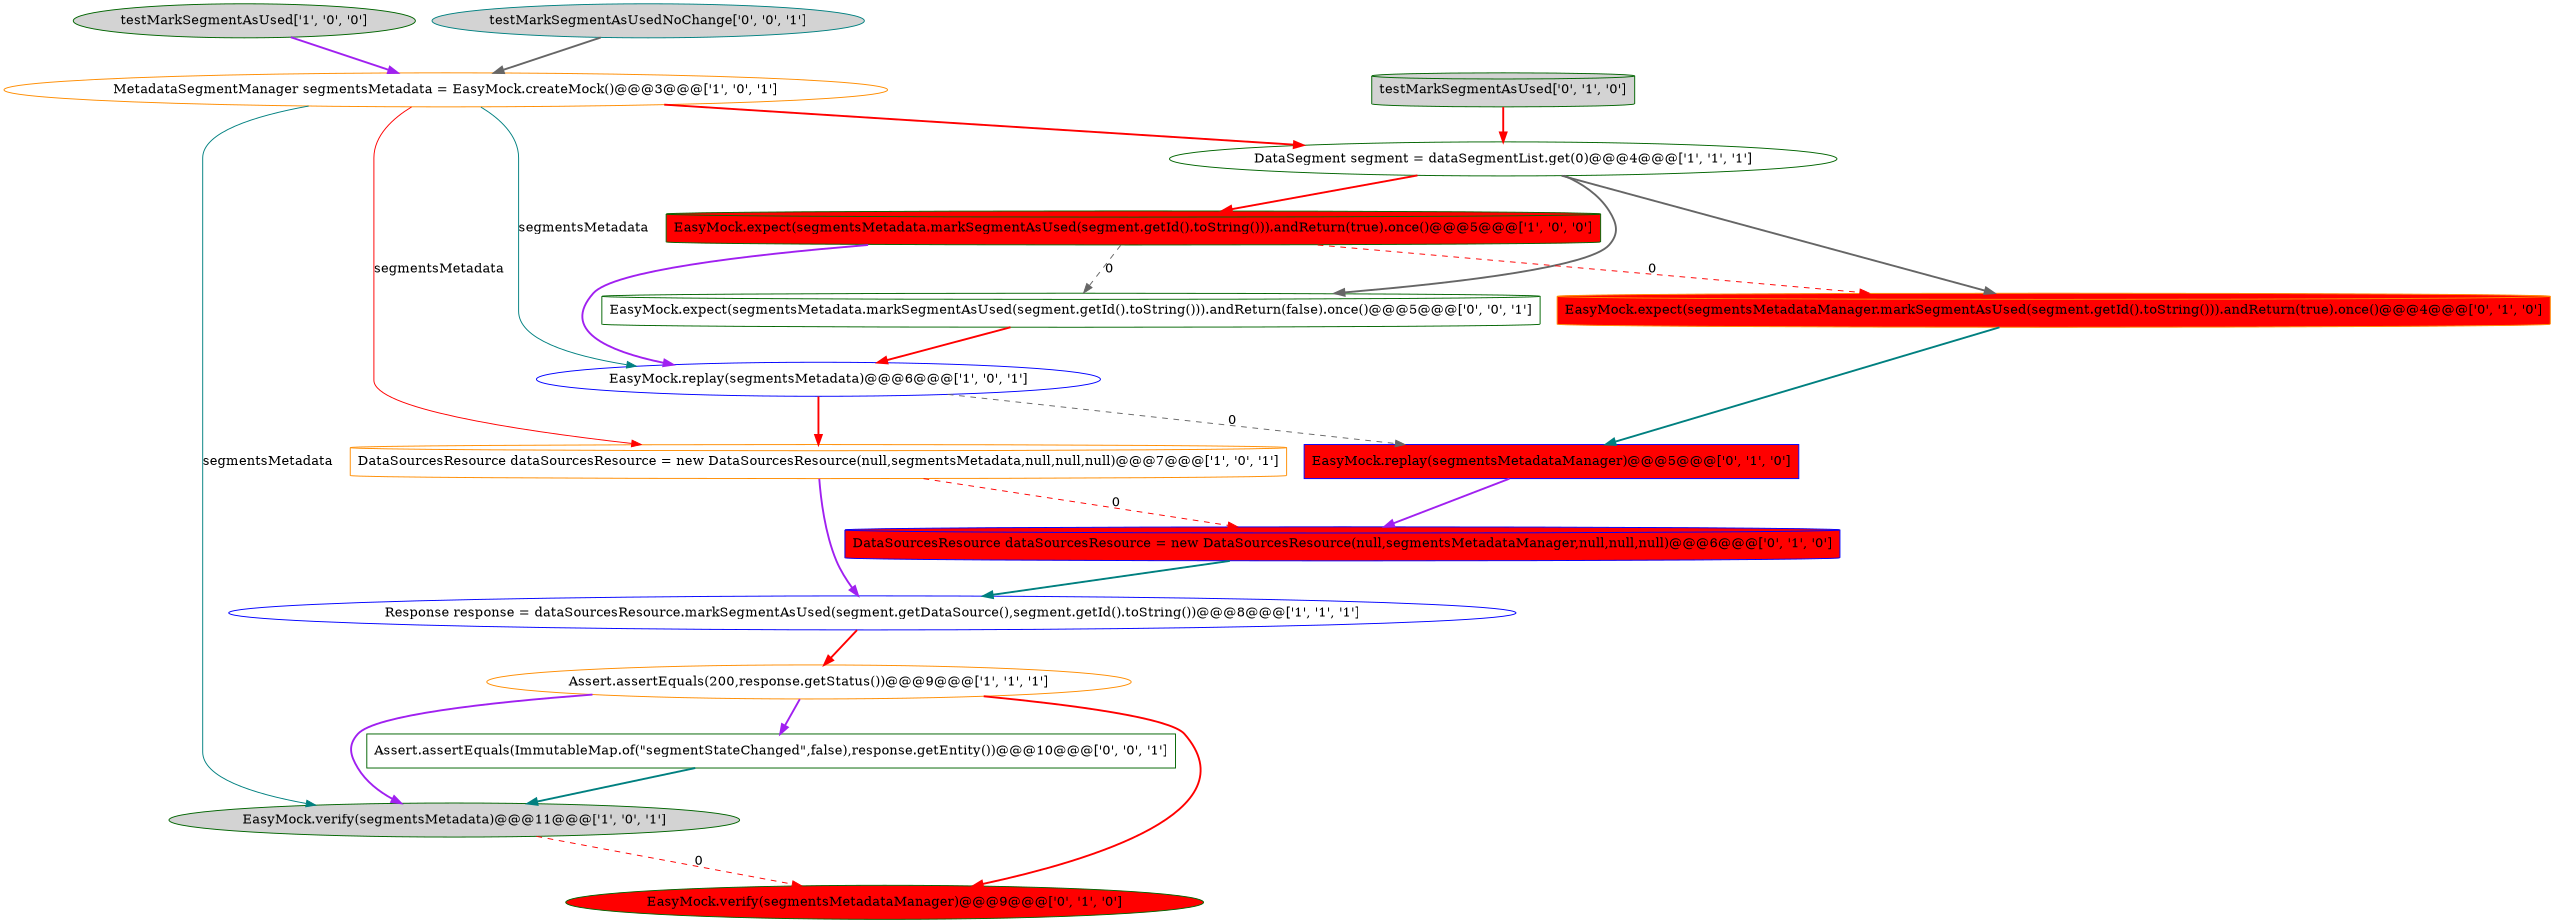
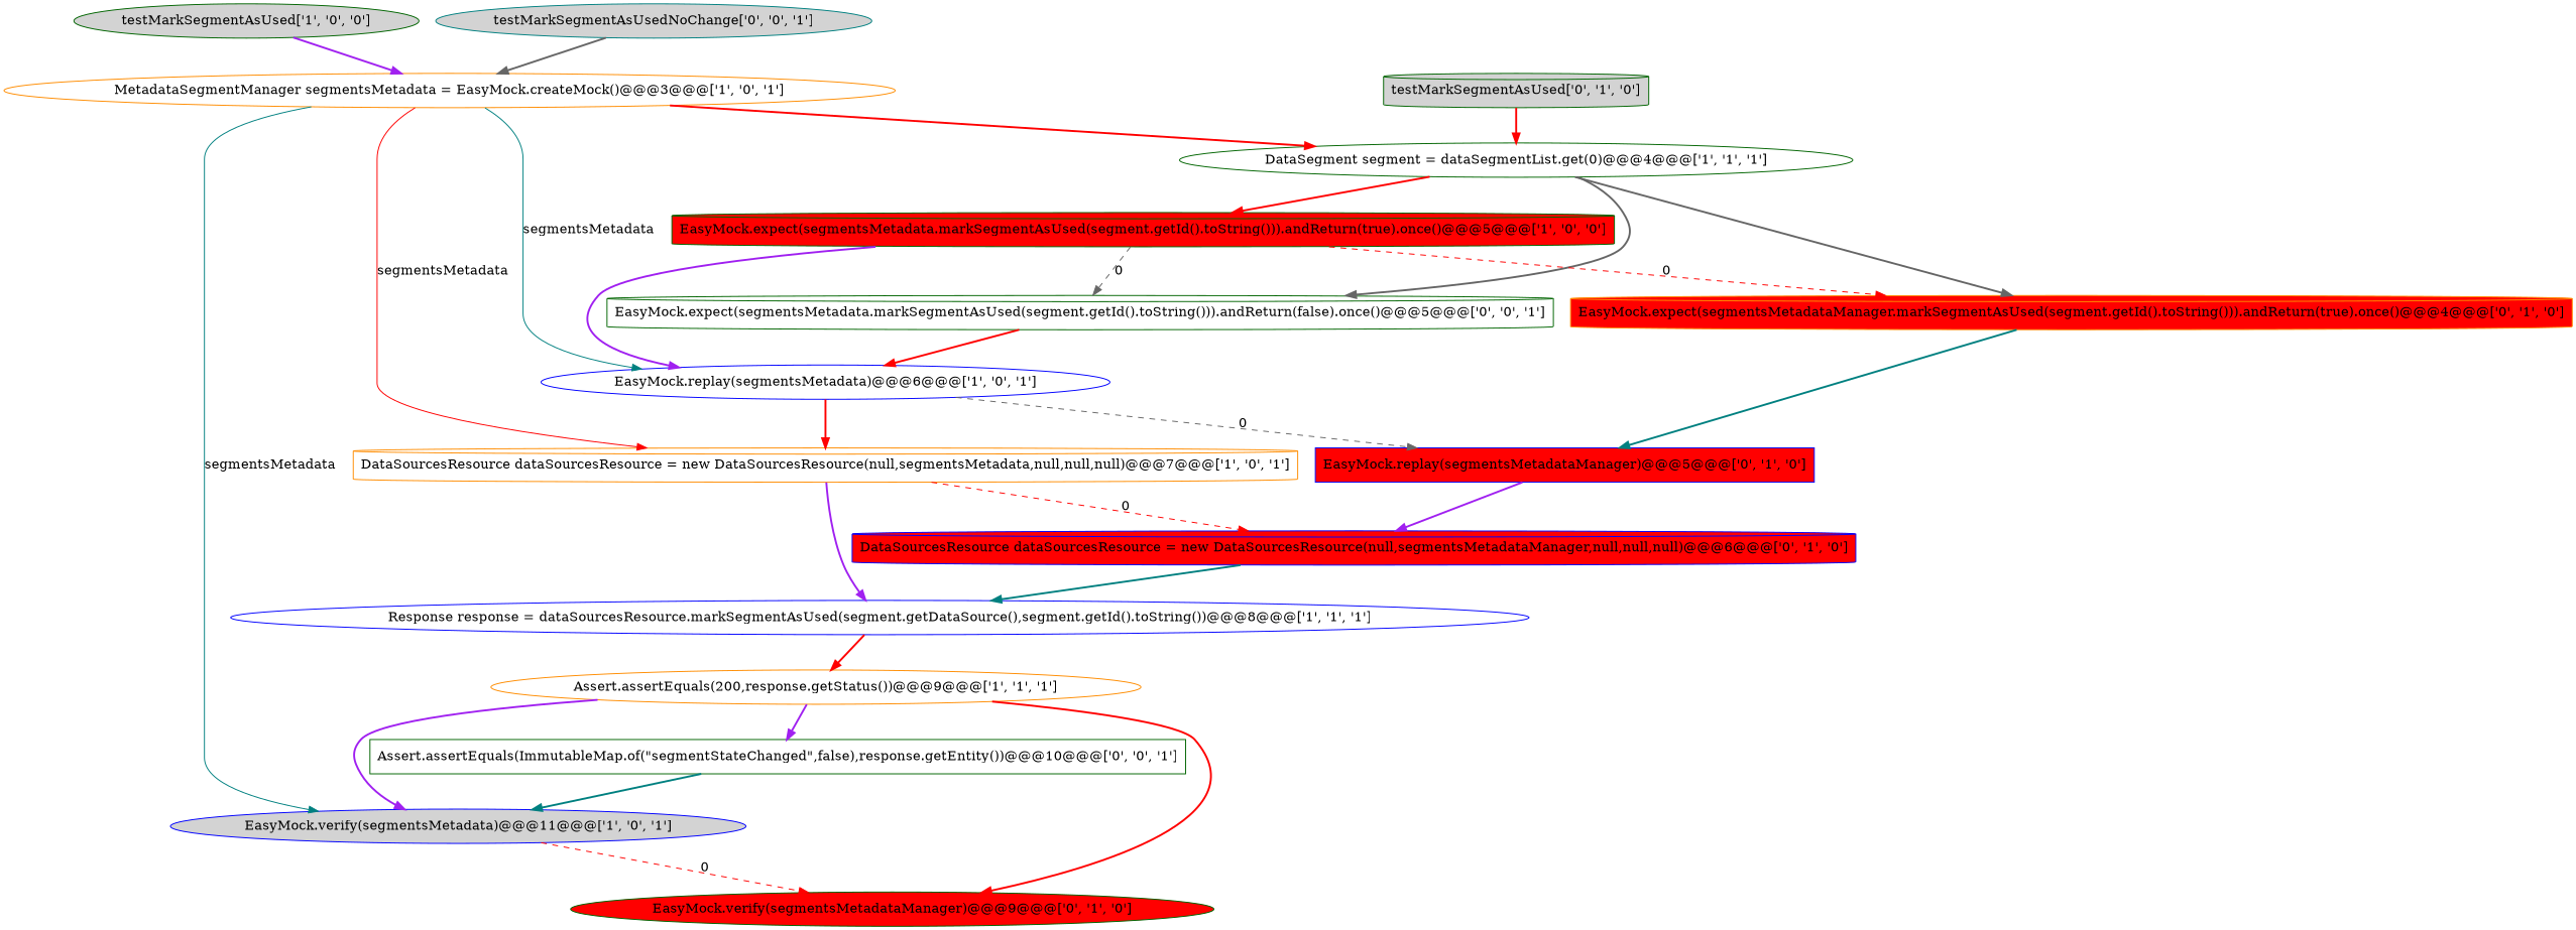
  digraph {
    node [color=darkgreen fillcolor=white shape=ellipse style=filled]
    edge [color=red style=bold]
    n1 [fillcolor=lightgray label="testMarkSegmentAsUsed['1', '0', '0']"]
    n2 [color=darkorange label="MetadataSegmentManager segmentsMetadata = EasyMock.createMock()@@@3@@@['1', '0', '1']"]
    n3 [label="DataSegment segment = dataSegmentList.get(0)@@@4@@@['1', '1', '1']"]
    n4 [color=blue label="EasyMock.replay(segmentsMetadata)@@@6@@@['1', '0', '1']"]
    n5 [color=darkorange label="DataSourcesResource dataSourcesResource = new DataSourcesResource(null,segmentsMetadata,null,null,null)@@@7@@@['1', '0', '1']" shape=cylinder]
-   n6 [fillcolor=lightgray label="EasyMock.verify(segmentsMetadata)@@@11@@@['1', '0', '1']"]
+   n6 [color=blue fillcolor=lightgray label="EasyMock.verify(segmentsMetadata)@@@11@@@['1', '0', '1']"]
    n7 [fillcolor=red label="EasyMock.expect(segmentsMetadata.markSegmentAsUsed(segment.getId().toString())).andReturn(true).once()@@@5@@@['1', '0', '0']" shape=cylinder]
    n8 [label="EasyMock.expect(segmentsMetadata.markSegmentAsUsed(segment.getId().toString())).andReturn(false).once()@@@5@@@['0', '0', '1']" shape=cylinder]
    n9 [color=darkorange fillcolor=red label="EasyMock.expect(segmentsMetadataManager.markSegmentAsUsed(segment.getId().toString())).andReturn(true).once()@@@4@@@['0', '1', '0']" shape=cylinder]
    n10 [color=blue fillcolor=red label="EasyMock.replay(segmentsMetadataManager)@@@5@@@['0', '1', '0']" shape=box]
    n11 [fillcolor=red label="EasyMock.verify(segmentsMetadataManager)@@@9@@@['0', '1', '0']"]
    n12 [fillcolor=lightgray label="testMarkSegmentAsUsed['0', '1', '0']" shape=cylinder]
    n13 [color=blue label="Response response = dataSourcesResource.markSegmentAsUsed(segment.getDataSource(),segment.getId().toString())@@@8@@@['1', '1', '1']"]
    n14 [color=darkorange label="Assert.assertEquals(200,response.getStatus())@@@9@@@['1', '1', '1']"]
    n15 [label="Assert.assertEquals(ImmutableMap.of(\"segmentStateChanged\",false),response.getEntity())@@@10@@@['0', '0', '1']" shape=box]
    n16 [color=blue fillcolor=red label="DataSourcesResource dataSourcesResource = new DataSourcesResource(null,segmentsMetadataManager,null,null,null)@@@6@@@['0', '1', '0']" shape=cylinder]
    n17 [color=teal fillcolor=lightgray label="testMarkSegmentAsUsedNoChange['0', '0', '1']"]
    n1 -> n2 [color=purple]
    n2 -> n3
    n2 -> n4 [color=teal label=segmentsMetadata style=solid]
    n2 -> n5 [label=segmentsMetadata style=solid]
    n2 -> n6 [color=teal label=segmentsMetadata style=solid]
    n3 -> n7
    n3 -> n8 [color=gray40]
    n3 -> n9 [color=gray40]
    n4 -> n5
    n4 -> n10 [color=gray40 label=0 style=dashed]
    n5 -> n13 [color=purple]
    n5 -> n16 [label=0 style=dashed]
    n6 -> n11 [label=0 style=dashed]
    n7 -> n4 [color=purple]
    n7 -> n8 [color=gray40 label=0 style=dashed]
    n7 -> n9 [label=0 style=dashed]
    n8 -> n4
    n9 -> n10 [color=teal]
    n10 -> n16 [color=purple]
    n12 -> n3
    n13 -> n14
    n14 -> n6 [color=purple]
    n14 -> n11
    n14 -> n15 [color=purple]
    n15 -> n6 [color=teal]
    n16 -> n13 [color=teal]
    n17 -> n2 [color=gray40]
  }
